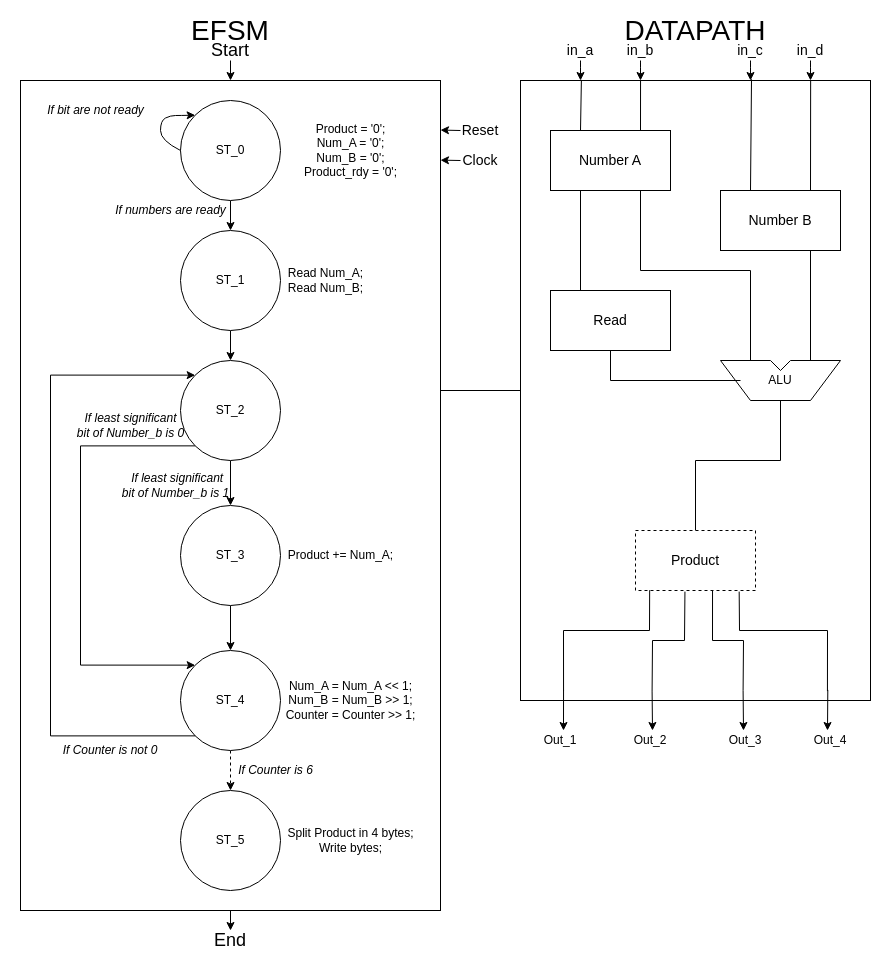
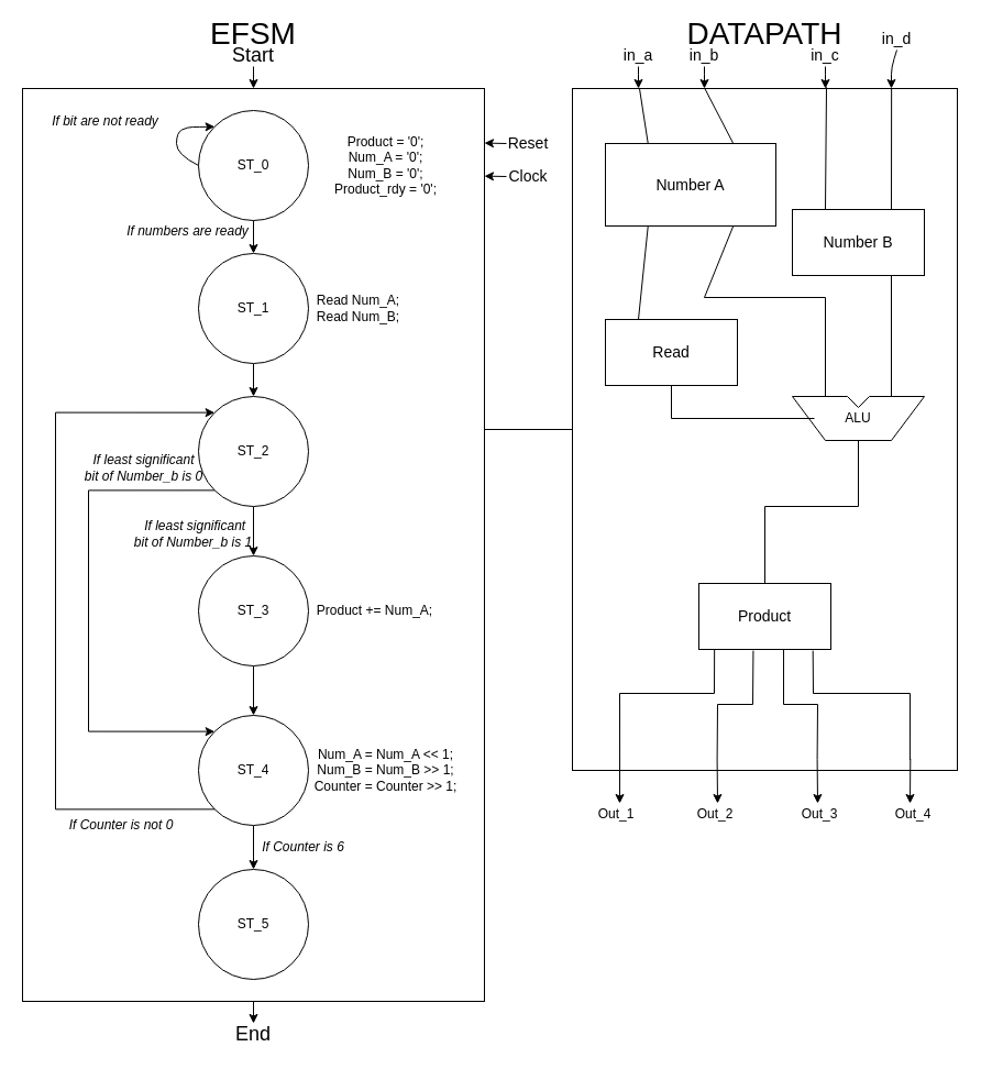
  <mxCell id="0" />
  <mxCell id="1" parent="0" />
  <mxCell id="2" value="" style="rounded=0;whiteSpace=wrap;html=1;" parent="1" vertex="1"><mxGeometry y="80" width="420" height="830" as="geometry" x="20" /></mxCell>
  <mxCell id="3" value="" style="edgeStyle=orthogonalEdgeStyle;rounded=0;orthogonalLoop=1;jettySize=auto;html=1;exitX=0;exitY=1;exitDx=0;exitDy=0;entryX=0;entryY=0;entryDx=0;entryDy=0;" parent="1" source="25" target="10" edge="1"><mxGeometry relative="1" as="geometry"><Array as="points"><mxPoint x="80" y="445" /><mxPoint x="80" y="665" /></Array></mxGeometry></mxCell>
  <mxCell id="4" value="" style="edgeStyle=orthogonalEdgeStyle;rounded=0;orthogonalLoop=1;jettySize=auto;html=1;" parent="1" source="5" target="20" edge="1"><mxGeometry relative="1" as="geometry" /></mxCell>
  <mxCell id="5" value="ST_0" style="ellipse;whiteSpace=wrap;html=1;" parent="1" vertex="1"><mxGeometry x="180" y="100" width="100" height="100" as="geometry" /></mxCell>
  <mxCell id="6" style="edgeStyle=orthogonalEdgeStyle;rounded=0;orthogonalLoop=1;jettySize=auto;html=1;exitX=0.5;exitY=1;exitDx=0;exitDy=0;entryX=0.5;entryY=0;entryDx=0;entryDy=0;" parent="1" source="7" target="10" edge="1"><mxGeometry relative="1" as="geometry" /></mxCell>
  <mxCell id="7" value="ST_3" style="ellipse;whiteSpace=wrap;html=1;" parent="1" vertex="1"><mxGeometry x="180" y="505" width="100" height="100" as="geometry" /></mxCell>
  <mxCell id="8" value="Product = '0';&lt;br&gt;Num_A = '0';&lt;br&gt;Num_B = '0';&lt;br&gt;Product_rdy = '0';" style="text;html=1;align=center;verticalAlign=middle;resizable=0;points=[];autosize=1;" parent="1" vertex="1"><mxGeometry x="295" y="120" width="110" height="60" as="geometry" /></mxCell>
- <mxCell id="9" style="edgeStyle=orthogonalEdgeStyle;rounded=0;orthogonalLoop=1;jettySize=auto;html=1;exitX=0.5;exitY=1;exitDx=0;exitDy=0;entryX=0.5;entryY=0;entryDx=0;entryDy=0;dashed=1;" parent="1" source="10" target="16" edge="1"><mxGeometry relative="1" as="geometry" /></mxCell>
+ <mxCell id="9" style="edgeStyle=orthogonalEdgeStyle;rounded=0;orthogonalLoop=1;jettySize=auto;html=1;exitX=0.5;exitY=1;exitDx=0;exitDy=0;entryX=0.5;entryY=0;entryDx=0;entryDy=0;" parent="1" source="10" target="16" edge="1"><mxGeometry relative="1" as="geometry" /></mxCell>
  <mxCell id="10" value="ST_4" style="ellipse;whiteSpace=wrap;html=1;" parent="1" vertex="1"><mxGeometry x="180" y="650" width="100" height="100" as="geometry" /></mxCell>
  <mxCell id="11" value="Product += Num_A;" style="text;html=1;align=center;verticalAlign=middle;resizable=0;points=[];autosize=1;" parent="1" vertex="1"><mxGeometry x="280" y="545" width="120" height="20" as="geometry" /></mxCell>
  <mxCell id="12" value="Num_A = Num_A &amp;lt;&amp;lt; 1;&lt;br&gt;Num_B = Num_B &amp;gt;&amp;gt; 1;&lt;br&gt;Counter = Counter &amp;gt;&amp;gt; 1;" style="text;html=1;align=center;verticalAlign=middle;resizable=0;points=[];autosize=1;" parent="1" vertex="1"><mxGeometry x="275" y="675" width="150" height="50" as="geometry" /></mxCell>
  <mxCell id="13" value="&amp;nbsp;If least significant&lt;br&gt;bit of Number_b is 1" style="text;html=1;align=center;verticalAlign=middle;resizable=0;points=[];autosize=1;fontStyle=2" parent="1" vertex="1"><mxGeometry x="115" y="470" width="120" height="30" as="geometry" /></mxCell>
  <mxCell id="14" value="If least significant&lt;br&gt;bit of Number_b is 0" style="text;html=1;align=center;verticalAlign=middle;resizable=0;points=[];autosize=1;fontStyle=2" parent="1" vertex="1"><mxGeometry x="70" y="410" width="120" height="30" as="geometry" /></mxCell>
  <mxCell id="15" style="edgeStyle=orthogonalEdgeStyle;rounded=0;orthogonalLoop=1;jettySize=auto;html=1;exitX=0;exitY=1;exitDx=0;exitDy=0;entryX=0;entryY=0;entryDx=0;entryDy=0;" parent="1" source="10" target="25" edge="1"><mxGeometry relative="1" as="geometry"><mxPoint x="-90" y="310" as="targetPoint" /><Array as="points"><mxPoint x="50" y="735" /><mxPoint x="50" y="375" /></Array></mxGeometry></mxCell>
  <mxCell id="16" value="ST_5" style="ellipse;whiteSpace=wrap;html=1;" parent="1" vertex="1"><mxGeometry x="180" y="790" width="100" height="100" as="geometry" /></mxCell>
- <mxCell id="17" value="Split Product in 4 bytes;&lt;br&gt;Write bytes;" style="text;html=1;align=center;verticalAlign=middle;resizable=0;points=[];autosize=1;" parent="1" vertex="1"><mxGeometry x="280" y="825" width="140" height="30" as="geometry" /></mxCell>
  <mxCell id="18" value="If Counter is 6" style="text;html=1;align=center;verticalAlign=middle;resizable=0;points=[];autosize=1;fontStyle=2" parent="1" vertex="1"><mxGeometry x="230" y="760" width="90" height="20" as="geometry" /></mxCell>
  <mxCell id="19" value="" style="edgeStyle=orthogonalEdgeStyle;rounded=0;orthogonalLoop=1;jettySize=auto;html=1;" parent="1" source="20" target="25" edge="1"><mxGeometry relative="1" as="geometry" /></mxCell>
  <mxCell id="20" value="ST_1" style="ellipse;whiteSpace=wrap;html=1;" parent="1" vertex="1"><mxGeometry x="180" y="230" width="100" height="100" as="geometry" /></mxCell>
  <mxCell id="21" value="Read Num_A;&lt;br&gt;Read Num_B;" style="text;html=1;align=center;verticalAlign=middle;resizable=0;points=[];autosize=1;" parent="1" vertex="1"><mxGeometry x="280" y="265" width="90" height="30" as="geometry" /></mxCell>
  <mxCell id="22" value="If bit are not ready" style="text;html=1;align=center;verticalAlign=middle;resizable=0;points=[];autosize=1;fontStyle=2" parent="1" vertex="1"><mxGeometry y="100" width="150" height="20" as="geometry" x="20" /></mxCell>
  <mxCell id="23" value="If numbers are ready" style="text;html=1;align=center;verticalAlign=middle;resizable=0;points=[];autosize=1;fontStyle=2" parent="1" vertex="1"><mxGeometry x="105" y="200" width="130" height="20" as="geometry" /></mxCell>
  <mxCell id="24" style="edgeStyle=orthogonalEdgeStyle;rounded=0;orthogonalLoop=1;jettySize=auto;html=1;exitX=0.5;exitY=1;exitDx=0;exitDy=0;entryX=0.5;entryY=0;entryDx=0;entryDy=0;" parent="1" source="25" target="7" edge="1"><mxGeometry relative="1" as="geometry" /></mxCell>
  <mxCell id="25" value="ST_2" style="ellipse;whiteSpace=wrap;html=1;" parent="1" vertex="1"><mxGeometry x="180" y="360" width="100" height="100" as="geometry" /></mxCell>
  <mxCell id="26" value="EFSM" style="text;html=1;strokeColor=none;fillColor=none;align=center;verticalAlign=middle;whiteSpace=wrap;rounded=0;fontStyle=0;fontSize=28;" parent="1" vertex="1"><mxGeometry x="210" y="20" width="40" height="20" as="geometry" /></mxCell>
  <mxCell id="27" value="" style="endArrow=classic;html=1;fontSize=28;entryX=0.5;entryY=0;entryDx=0;entryDy=0;exitX=0.5;exitY=1;exitDx=0;exitDy=0;" parent="1" target="2" edge="1" source="28"><mxGeometry width="50" height="50" relative="1" as="geometry"><mxPoint x="230" y="50" as="sourcePoint" /><mxPoint x="470" y="280" as="targetPoint" /></mxGeometry></mxCell>
  <mxCell id="28" value="Start" style="text;html=1;strokeColor=none;fillColor=none;align=center;verticalAlign=middle;whiteSpace=wrap;rounded=0;fontSize=18;" parent="1" vertex="1"><mxGeometry x="210" y="40" width="40" height="20" as="geometry" /></mxCell>
  <mxCell id="29" value="End" style="text;html=1;strokeColor=none;fillColor=none;align=center;verticalAlign=middle;whiteSpace=wrap;rounded=0;fontSize=18;" parent="1" vertex="1"><mxGeometry x="210" y="930" width="40" height="20" as="geometry" /></mxCell>
  <mxCell id="30" value="" style="endArrow=classic;html=1;fontSize=18;exitX=0.5;exitY=1;exitDx=0;exitDy=0;" parent="1" source="2" edge="1"><mxGeometry width="50" height="50" relative="1" as="geometry"><mxPoint x="215" y="1120" as="sourcePoint" /><mxPoint x="230" y="930" as="targetPoint" /></mxGeometry></mxCell>
  <mxCell id="31" value="" style="rounded=0;whiteSpace=wrap;html=1;fontSize=18;" parent="1" vertex="1"><mxGeometry x="520" y="80" width="350" height="620" as="geometry" /></mxCell>
- <mxCell id="32" value="Number A" style="rounded=0;whiteSpace=wrap;html=1;fontSize=14;" parent="1" vertex="1"><mxGeometry x="550" y="130" width="120" height="60" as="geometry" /></mxCell>
+ <mxCell id="32" value="Number A" style="rounded=0;whiteSpace=wrap;html=1;fontSize=14;" parent="1" vertex="1"><mxGeometry x="550" y="130" width="155" height="75" as="geometry" /></mxCell>
  <mxCell id="33" value="Number B" style="rounded=0;whiteSpace=wrap;html=1;fontSize=14;" parent="1" vertex="1"><mxGeometry x="720" y="190" width="120" height="60" as="geometry" /></mxCell>
  <mxCell id="34" value="" style="endArrow=classic;html=1;fontSize=14;exitX=0.5;exitY=1;exitDx=0;exitDy=0;" parent="1" edge="1" source="35"><mxGeometry width="50" height="50" relative="1" as="geometry"><mxPoint x="580" y="51" as="sourcePoint" /><mxPoint x="580" y="80" as="targetPoint" /><Array as="points"><mxPoint x="580" y="61" /></Array></mxGeometry></mxCell>
  <mxCell id="35" value="in_a" style="text;html=1;strokeColor=none;fillColor=none;align=center;verticalAlign=middle;whiteSpace=wrap;rounded=0;fontSize=14;" parent="1" vertex="1"><mxGeometry x="560" y="40" width="40" height="20" as="geometry" /></mxCell>
  <mxCell id="36" value="" style="endArrow=classic;html=1;fontSize=14;exitX=0.5;exitY=1;exitDx=0;exitDy=0;" parent="1" edge="1" source="37"><mxGeometry width="50" height="50" relative="1" as="geometry"><mxPoint x="640" y="51" as="sourcePoint" /><mxPoint x="640" y="80" as="targetPoint" /><Array as="points"><mxPoint x="640" y="61" /></Array></mxGeometry></mxCell>
  <mxCell id="37" value="in_b" style="text;html=1;strokeColor=none;fillColor=none;align=center;verticalAlign=middle;whiteSpace=wrap;rounded=0;fontSize=14;" parent="1" vertex="1"><mxGeometry x="620" y="40" width="40" height="20" as="geometry" /></mxCell>
  <mxCell id="38" value="" style="endArrow=classic;html=1;fontSize=14;exitX=0.5;exitY=1;exitDx=0;exitDy=0;" parent="1" edge="1" source="39"><mxGeometry width="50" height="50" relative="1" as="geometry"><mxPoint x="750" y="51" as="sourcePoint" /><mxPoint x="750" y="80" as="targetPoint" /><Array as="points"><mxPoint x="750" y="61" /></Array></mxGeometry></mxCell>
  <mxCell id="39" value="in_c" style="text;html=1;strokeColor=none;fillColor=none;align=center;verticalAlign=middle;whiteSpace=wrap;rounded=0;fontSize=14;" parent="1" vertex="1"><mxGeometry x="730" y="40" width="40" height="20" as="geometry" /></mxCell>
  <mxCell id="40" value="" style="endArrow=classic;html=1;fontSize=14;exitX=0.5;exitY=1;exitDx=0;exitDy=0;" parent="1" edge="1" source="41"><mxGeometry width="50" height="50" relative="1" as="geometry"><mxPoint x="810" y="51" as="sourcePoint" /><mxPoint x="810" y="80" as="targetPoint" /><Array as="points"><mxPoint x="810" y="61" /></Array></mxGeometry></mxCell>
- <mxCell id="41" value="in_d" style="text;html=1;strokeColor=none;fillColor=none;align=center;verticalAlign=middle;whiteSpace=wrap;rounded=0;fontSize=14;" parent="1" vertex="1"><mxGeometry x="790" y="40" width="40" height="20" as="geometry" /></mxCell>
+ <mxCell id="41" value="in_d" style="text;html=1;strokeColor=none;fillColor=none;align=center;verticalAlign=middle;whiteSpace=wrap;rounded=0;fontSize=14;" parent="1" vertex="1"><mxGeometry x="795" y="25" width="40" height="20" as="geometry" /></mxCell>
  <mxCell id="42" value="" style="endArrow=none;html=1;fontSize=14;entryX=0.343;entryY=-0.001;entryDx=0;entryDy=0;entryPerimeter=0;exitX=0.75;exitY=0;exitDx=0;exitDy=0;" parent="1" source="32" target="31" edge="1"><mxGeometry width="50" height="50" relative="1" as="geometry"><mxPoint x="615" y="140" as="sourcePoint" /><mxPoint x="665" y="90" as="targetPoint" /></mxGeometry></mxCell>
  <mxCell id="43" value="" style="endArrow=none;html=1;fontSize=14;entryX=0.174;entryY=-0.001;entryDx=0;entryDy=0;entryPerimeter=0;exitX=0.25;exitY=0;exitDx=0;exitDy=0;" parent="1" source="32" target="31" edge="1"><mxGeometry width="50" height="50" relative="1" as="geometry"><mxPoint x="560" y="140" as="sourcePoint" /><mxPoint x="610" y="90" as="targetPoint" /></mxGeometry></mxCell>
  <mxCell id="44" value="" style="endArrow=none;html=1;fontSize=14;exitX=0.25;exitY=0;exitDx=0;exitDy=0;entryX=0.66;entryY=-0.002;entryDx=0;entryDy=0;entryPerimeter=0;" parent="1" source="33" target="31" edge="1"><mxGeometry width="50" height="50" relative="1" as="geometry"><mxPoint x="740" y="145" as="sourcePoint" /><mxPoint x="790" y="95" as="targetPoint" /></mxGeometry></mxCell>
  <mxCell id="45" value="" style="endArrow=none;html=1;fontSize=14;exitX=0.75;exitY=0;exitDx=0;exitDy=0;entryX=0.829;entryY=0;entryDx=0;entryDy=0;entryPerimeter=0;" parent="1" source="33" target="31" edge="1"><mxGeometry width="50" height="50" relative="1" as="geometry"><mxPoint x="785" y="140" as="sourcePoint" /><mxPoint x="835" y="90" as="targetPoint" /></mxGeometry></mxCell>
  <mxCell id="46" value="Read" style="rounded=0;whiteSpace=wrap;html=1;fontSize=14;" parent="1" vertex="1"><mxGeometry x="550" y="290" width="120" height="60" as="geometry" /></mxCell>
  <mxCell id="47" value="" style="endArrow=none;html=1;fontSize=14;entryX=0.25;entryY=1;entryDx=0;entryDy=0;exitX=0.25;exitY=0;exitDx=0;exitDy=0;" parent="1" source="46" target="32" edge="1"><mxGeometry width="50" height="50" relative="1" as="geometry"><mxPoint x="540" y="280" as="sourcePoint" /><mxPoint x="590" y="230" as="targetPoint" /></mxGeometry></mxCell>
  <mxCell id="48" value="" style="endArrow=none;html=1;entryX=0.75;entryY=1;entryDx=0;entryDy=0;fixDash=0;jumpStyle=none;rounded=0;" parent="1" target="32" edge="1"><mxGeometry width="50" height="50" relative="1" as="geometry"><mxPoint x="750" y="360" as="sourcePoint" /><mxPoint x="690" y="230" as="targetPoint" /><Array as="points"><mxPoint x="750" y="270" /><mxPoint x="640" y="270" /></Array></mxGeometry></mxCell>
  <mxCell id="49" value="" style="endArrow=none;html=1;entryX=0.75;entryY=1;entryDx=0;entryDy=0;rounded=0;" parent="1" target="33" edge="1"><mxGeometry width="50" height="50" relative="1" as="geometry"><mxPoint x="810" y="360" as="sourcePoint" /><mxPoint x="820" y="230" as="targetPoint" /></mxGeometry></mxCell>
  <mxCell id="50" value="" style="endArrow=none;html=1;exitX=0.5;exitY=0;exitDx=0;exitDy=0;rounded=0;" parent="1" source="54" edge="1"><mxGeometry width="50" height="50" relative="1" as="geometry"><mxPoint x="780" y="490" as="sourcePoint" /><mxPoint x="780" y="400" as="targetPoint" /><Array as="points"><mxPoint x="695" y="460" /><mxPoint x="780" y="460" /></Array></mxGeometry></mxCell>
  <mxCell id="51" value="If Counter is not 0" style="text;html=1;strokeColor=none;fillColor=none;align=center;verticalAlign=middle;whiteSpace=wrap;rounded=0;fontStyle=2" parent="1" vertex="1"><mxGeometry x="60" y="740" width="100" height="20" as="geometry" /></mxCell>
  <mxCell id="52" value="" style="endArrow=none;html=1;rounded=0;" parent="1" edge="1"><mxGeometry width="50" height="50" relative="1" as="geometry"><mxPoint x="750" y="400" as="sourcePoint" /><mxPoint x="750" y="400" as="targetPoint" /><Array as="points"><mxPoint x="720" y="360" /><mxPoint x="770" y="360" /><mxPoint x="780" y="370" /><mxPoint x="790" y="360" /><mxPoint x="840" y="360" /><mxPoint x="810" y="400" /></Array></mxGeometry></mxCell>
  <mxCell id="53" value="ALU" style="text;html=1;strokeColor=none;fillColor=none;align=center;verticalAlign=middle;whiteSpace=wrap;rounded=0;" parent="1" vertex="1"><mxGeometry x="760" y="370" width="40" height="20" as="geometry" /></mxCell>
- <mxCell id="54" value="Product" style="rounded=0;whiteSpace=wrap;html=1;fontSize=14;dashed=1;" vertex="1" parent="1"><mxGeometry x="635" y="530" width="120" height="60" as="geometry" /></mxCell>
+ <mxCell id="54" value="Product" style="rounded=0;whiteSpace=wrap;html=1;fontSize=14;" vertex="1" parent="1"><mxGeometry x="635" y="530" width="120" height="60" as="geometry" /></mxCell>
  <mxCell id="55" style="edgeStyle=orthogonalEdgeStyle;rounded=0;orthogonalLoop=1;jettySize=auto;html=1;exitX=0.5;exitY=1;exitDx=0;exitDy=0;" edge="1" parent="1"><mxGeometry relative="1" as="geometry"><mxPoint x="695" y="690" as="sourcePoint" /><mxPoint x="695" y="690" as="targetPoint" /></mxGeometry></mxCell>
  <mxCell id="56" value="" style="endArrow=none;html=1;exitX=0.123;exitY=1;exitDx=0;exitDy=0;exitPerimeter=0;entryX=0.118;entryY=0.995;entryDx=0;entryDy=0;entryPerimeter=0;rounded=0;" edge="1" parent="1" target="54"><mxGeometry width="50" height="50" relative="1" as="geometry"><mxPoint x="563.05" y="690" as="sourcePoint" /><mxPoint x="650" y="590" as="targetPoint" /><Array as="points"><mxPoint x="563" y="630" /><mxPoint x="649" y="630" /></Array></mxGeometry></mxCell>
  <mxCell id="57" value="" style="endArrow=none;html=1;entryX=0.412;entryY=1.019;entryDx=0;entryDy=0;entryPerimeter=0;exitX=0.376;exitY=1.001;exitDx=0;exitDy=0;exitPerimeter=0;rounded=0;" edge="1" parent="1" target="54"><mxGeometry width="50" height="50" relative="1" as="geometry"><mxPoint x="651.6" y="690.59" as="sourcePoint" /><mxPoint x="700" y="590" as="targetPoint" /><Array as="points"><mxPoint x="652" y="640" /><mxPoint x="684" y="640" /></Array></mxGeometry></mxCell>
  <mxCell id="58" value="" style="endArrow=none;html=1;entryX=0.642;entryY=1.003;entryDx=0;entryDy=0;entryPerimeter=0;exitX=0.636;exitY=1;exitDx=0;exitDy=0;exitPerimeter=0;rounded=0;" edge="1" parent="1" target="54"><mxGeometry width="50" height="50" relative="1" as="geometry"><mxPoint x="742.6" y="690" as="sourcePoint" /><mxPoint x="790" y="620" as="targetPoint" /><Array as="points"><mxPoint x="743" y="640" /><mxPoint x="712" y="640" /></Array></mxGeometry></mxCell>
  <mxCell id="59" value="" style="endArrow=none;html=1;entryX=0.864;entryY=1.019;entryDx=0;entryDy=0;entryPerimeter=0;exitX=0.877;exitY=1.001;exitDx=0;exitDy=0;exitPerimeter=0;rounded=0;" edge="1" parent="1" target="54"><mxGeometry width="50" height="50" relative="1" as="geometry"><mxPoint x="826.95" y="690.59" as="sourcePoint" /><mxPoint x="830" y="610" as="targetPoint" /><Array as="points"><mxPoint x="827" y="630" /><mxPoint x="739" y="630" /></Array></mxGeometry></mxCell>
  <mxCell id="60" value="" style="endArrow=classic;html=1;exitX=0.123;exitY=0.999;exitDx=0;exitDy=0;exitPerimeter=0;" edge="1" parent="1"><mxGeometry width="50" height="50" relative="1" as="geometry"><mxPoint x="563.05" y="689.41" as="sourcePoint" /><mxPoint x="563" y="730" as="targetPoint" /></mxGeometry></mxCell>
  <mxCell id="61" value="" style="endArrow=classic;html=1;exitX=0.376;exitY=1.001;exitDx=0;exitDy=0;exitPerimeter=0;" edge="1" parent="1"><mxGeometry width="50" height="50" relative="1" as="geometry"><mxPoint x="651.6" y="690.59" as="sourcePoint" /><mxPoint x="652" y="730" as="targetPoint" /></mxGeometry></mxCell>
  <mxCell id="62" value="" style="endArrow=classic;html=1;exitX=0.878;exitY=0.999;exitDx=0;exitDy=0;exitPerimeter=0;" edge="1" parent="1"><mxGeometry width="50" height="50" relative="1" as="geometry"><mxPoint x="827.3" y="689.41" as="sourcePoint" /><mxPoint x="827" y="730" as="targetPoint" /></mxGeometry></mxCell>
  <mxCell id="63" value="" style="endArrow=classic;html=1;exitX=0.636;exitY=1;exitDx=0;exitDy=0;exitPerimeter=0;" edge="1" parent="1"><mxGeometry width="50" height="50" relative="1" as="geometry"><mxPoint x="742.6" y="690" as="sourcePoint" /><mxPoint x="743" y="730" as="targetPoint" /></mxGeometry></mxCell>
  <mxCell id="64" value="Out_1" style="text;html=1;strokeColor=none;fillColor=none;align=center;verticalAlign=middle;whiteSpace=wrap;rounded=0;" vertex="1" parent="1"><mxGeometry x="540" y="730" width="40" height="20" as="geometry" /></mxCell>
  <mxCell id="65" value="Out_2" style="text;html=1;strokeColor=none;fillColor=none;align=center;verticalAlign=middle;whiteSpace=wrap;rounded=0;" vertex="1" parent="1"><mxGeometry x="630" y="730" width="40" height="20" as="geometry" /></mxCell>
  <mxCell id="66" value="Out_3" style="text;html=1;strokeColor=none;fillColor=none;align=center;verticalAlign=middle;whiteSpace=wrap;rounded=0;" vertex="1" parent="1"><mxGeometry x="730" y="730" width="30" height="20" as="geometry" /></mxCell>
  <mxCell id="67" value="Out_4" style="text;html=1;strokeColor=none;fillColor=none;align=center;verticalAlign=middle;whiteSpace=wrap;rounded=0;" vertex="1" parent="1"><mxGeometry x="810" y="730" width="40" height="20" as="geometry" /></mxCell>
  <mxCell id="68" value="" style="endArrow=none;html=1;fontSize=14;exitX=0.5;exitY=1;exitDx=0;exitDy=0;rounded=0;" edge="1" parent="1" source="46"><mxGeometry width="50" height="50" relative="1" as="geometry"><mxPoint x="650" y="420" as="sourcePoint" /><mxPoint x="740" y="380" as="targetPoint" /><Array as="points"><mxPoint x="610" y="380" /></Array></mxGeometry></mxCell>
  <mxCell id="69" value="" style="endArrow=none;html=1;fontSize=14;entryX=0;entryY=0.5;entryDx=0;entryDy=0;" edge="1" parent="1" target="31"><mxGeometry width="50" height="50" relative="1" as="geometry"><mxPoint x="440" y="390" as="sourcePoint" /><mxPoint x="490" y="380" as="targetPoint" /></mxGeometry></mxCell>
  <mxCell id="70" value="" style="endArrow=classic;html=1;fontSize=14;exitX=0;exitY=0.5;exitDx=0;exitDy=0;entryX=1;entryY=0.814;entryDx=0;entryDy=0;entryPerimeter=0;" edge="1" parent="1" source="72"><mxGeometry width="50" height="50" relative="1" as="geometry"><mxPoint x="500" y="132" as="sourcePoint" /><mxPoint x="440" y="129.58" as="targetPoint" /></mxGeometry></mxCell>
  <mxCell id="71" value="" style="endArrow=classic;html=1;fontSize=14;exitX=0;exitY=0.5;exitDx=0;exitDy=0;entryX=1;entryY=0.845;entryDx=0;entryDy=0;entryPerimeter=0;" edge="1" parent="1" source="73"><mxGeometry width="50" height="50" relative="1" as="geometry"><mxPoint x="500" y="158" as="sourcePoint" /><mxPoint x="440" y="159.65" as="targetPoint" /></mxGeometry></mxCell>
  <mxCell id="72" value="Reset" style="text;html=1;strokeColor=none;fillColor=none;align=center;verticalAlign=middle;whiteSpace=wrap;rounded=0;fontSize=14;" vertex="1" parent="1"><mxGeometry x="460" y="120" width="40" height="20" as="geometry" /></mxCell>
  <mxCell id="73" value="Clock" style="text;html=1;strokeColor=none;fillColor=none;align=center;verticalAlign=middle;whiteSpace=wrap;rounded=0;fontSize=14;" vertex="1" parent="1"><mxGeometry x="460" y="150" width="40" height="20" as="geometry" /></mxCell>
  <mxCell id="74" value="" style="endArrow=classic;html=1;fontSize=14;exitX=0;exitY=0.5;exitDx=0;exitDy=0;entryX=0;entryY=0;entryDx=0;entryDy=0;curved=1;" edge="1" parent="1" source="5" target="5"><mxGeometry width="50" height="50" relative="1" as="geometry"><mxPoint x="430" y="460" as="sourcePoint" /><mxPoint x="480" y="410" as="targetPoint" /><Array as="points"><mxPoint x="160" y="140" /><mxPoint x="160" y="120" /><mxPoint x="170" y="115" /><mxPoint x="180" y="115" /></Array></mxGeometry></mxCell>
  <mxCell id="75" value="DATAPATH" style="text;html=1;strokeColor=none;fillColor=none;align=center;verticalAlign=middle;whiteSpace=wrap;rounded=0;fontSize=28;" vertex="1" parent="1"><mxGeometry x="675" y="20" width="40" height="20" as="geometry" /></mxCell>
